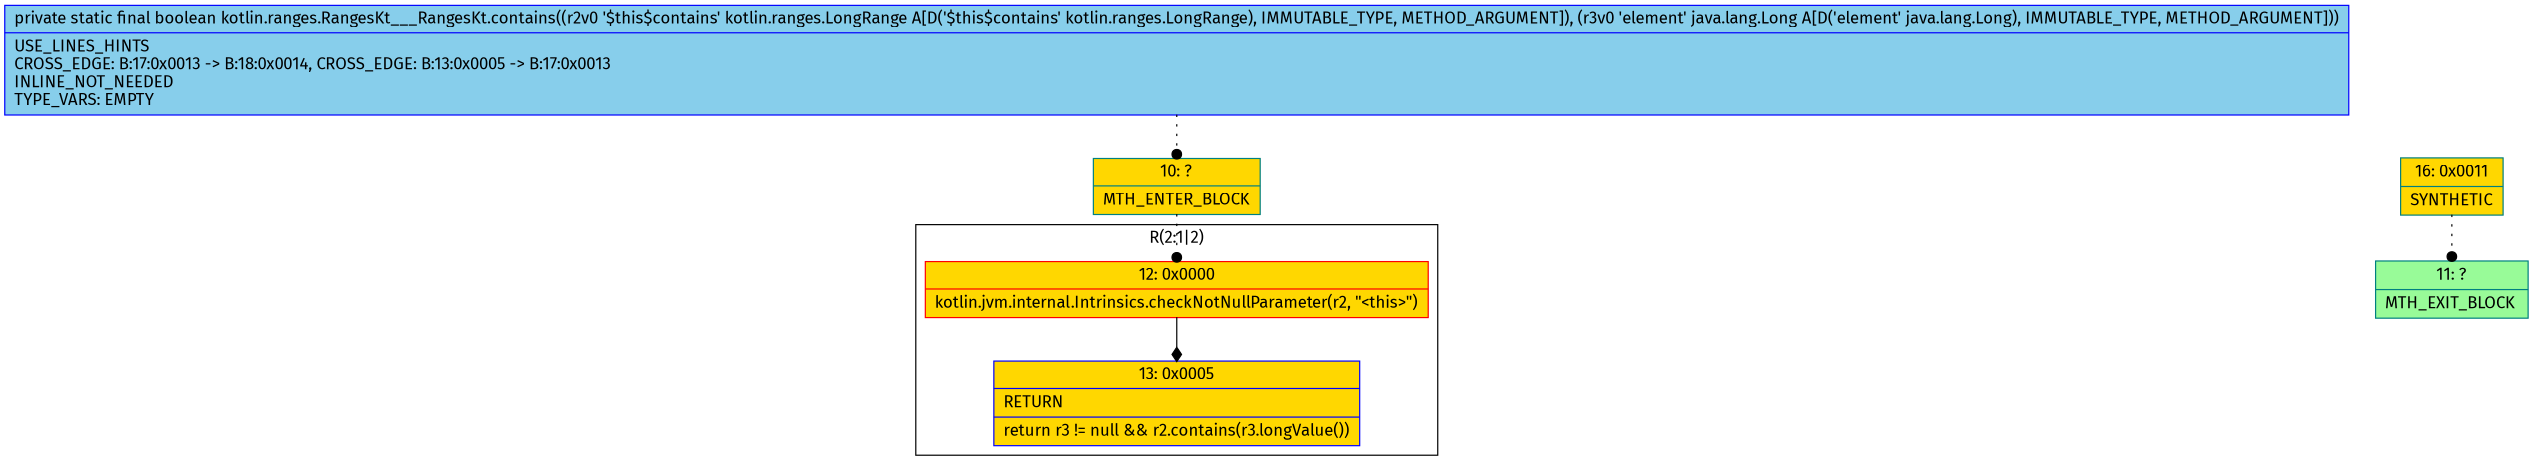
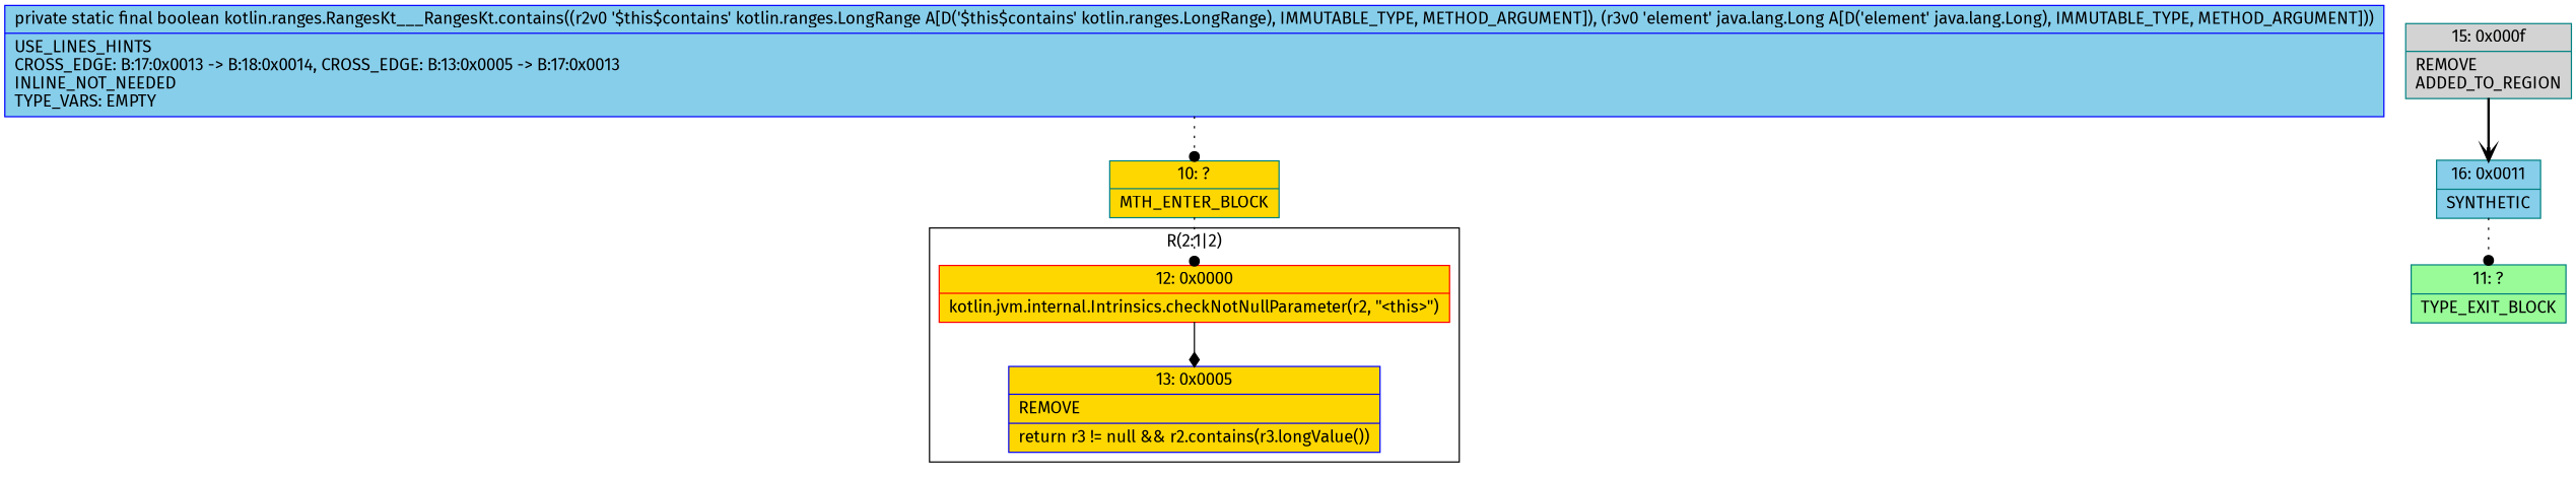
  digraph {
    fontname="Fira Sans"
    node [color=teal fillcolor=gold fontname="Fira Sans" shape=record style=filled]
    edge [arrowhead=dot fontname="Fira Sans" style=dotted]
    n1 [color=red label="{12\:\ 0x0000|kotlin.jvm.internal.Intrinsics.checkNotNullParameter(r2, \"\<this\>\")\l}"]
-   n2 [color=blue label="{13\:\ 0x0005|RETURN\l|return r3 != null && r2.contains(r3.longValue())\l}"]
+   n2 [color=blue label="{13\:\ 0x0005|REMOVE\l|return r3 != null && r2.contains(r3.longValue())\l}"]
    n3 [label="{10\:\ ?|MTH_ENTER_BLOCK\l}"]
-   n5 [label="{16\:\ 0x0011|SYNTHETIC\l}"]
-   n6 [fillcolor=palegreen label="{11\:\ ?|MTH_EXIT_BLOCK\l}"]
+   n4 [fillcolor=lightgrey label="{15\:\ 0x000f|REMOVE\lADDED_TO_REGION\l}"]
+   n5 [fillcolor=skyblue label="{16\:\ 0x0011|SYNTHETIC\l}"]
+   n6 [fillcolor=palegreen label="{11\:\ ?|TYPE_EXIT_BLOCK\l}"]
    n7 [color=blue fillcolor=skyblue label="{private static final boolean kotlin.ranges.RangesKt___RangesKt.contains((r2v0 '$this$contains' kotlin.ranges.LongRange A[D('$this$contains' kotlin.ranges.LongRange), IMMUTABLE_TYPE, METHOD_ARGUMENT]), (r3v0 'element' java.lang.Long A[D('element' java.lang.Long), IMMUTABLE_TYPE, METHOD_ARGUMENT]))  | USE_LINES_HINTS\lCROSS_EDGE: B:17:0x0013 \-\> B:18:0x0014, CROSS_EDGE: B:13:0x0005 \-\> B:17:0x0013\lINLINE_NOT_NEEDED\lTYPE_VARS: EMPTY\l}"]
    subgraph cluster_1 {
      label="R(2:1|2)"
      n1
      n2
    }
    n1 -> n2 [arrowhead=diamond style=solid]
    n3 -> n1
+   n4 -> n5 [arrowhead=vee style=bold]
    n5 -> n6
    n7 -> n3
  }
